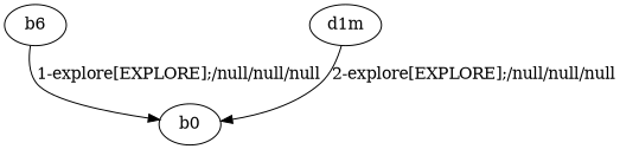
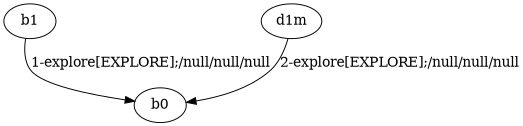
  digraph {
-   b1 [label=b6]
+   b1
    b0
    d1m
    b1 -> b0 [label="1-explore[EXPLORE];/null/null/null"]
    d1m -> b0 [label="2-explore[EXPLORE];/null/null/null"]
  }
